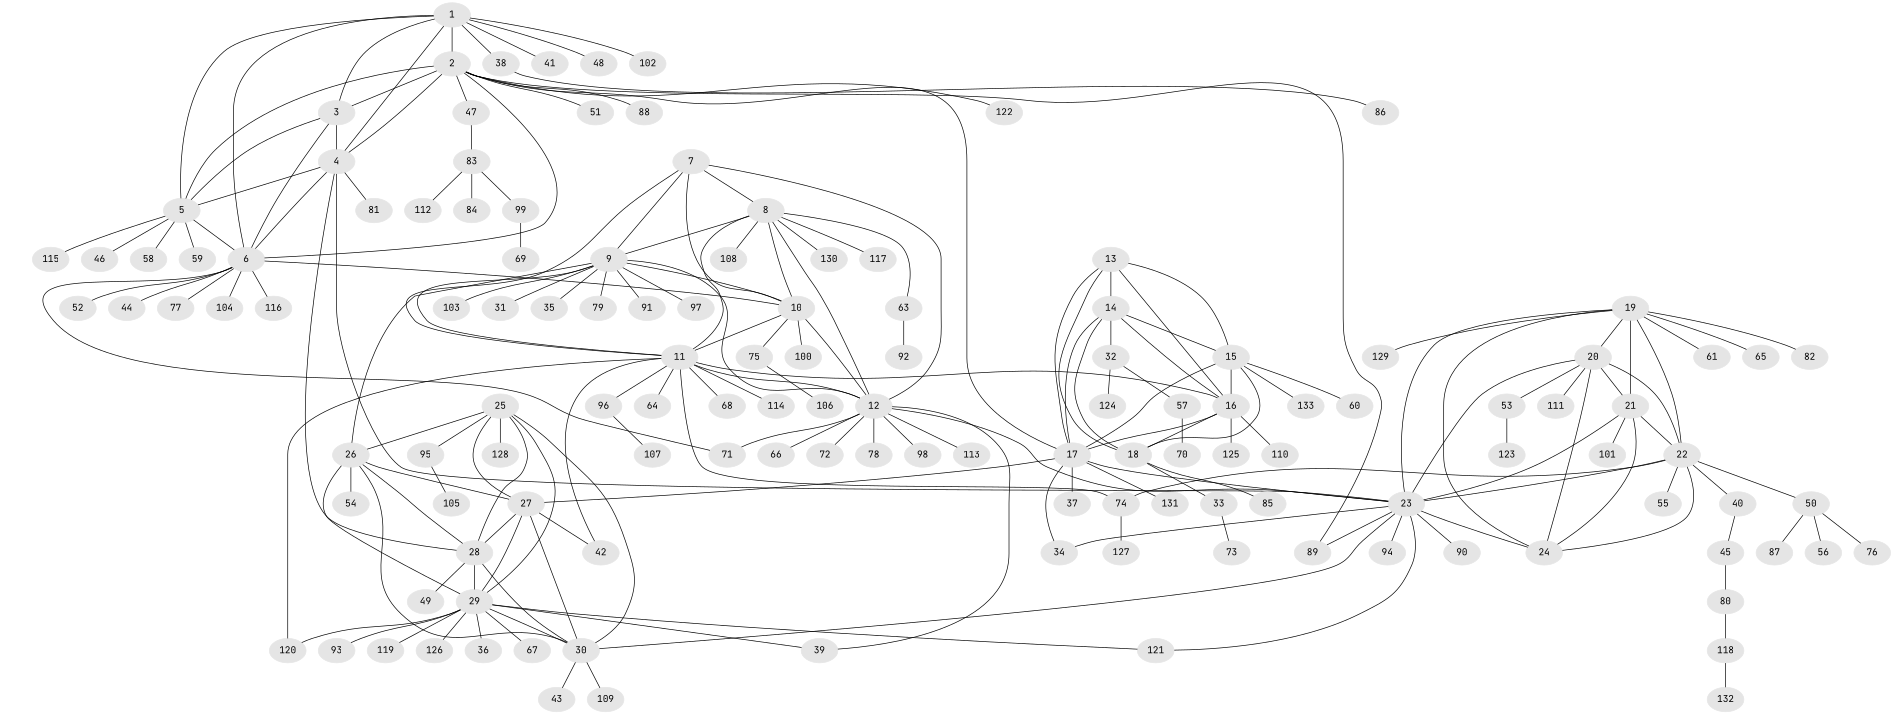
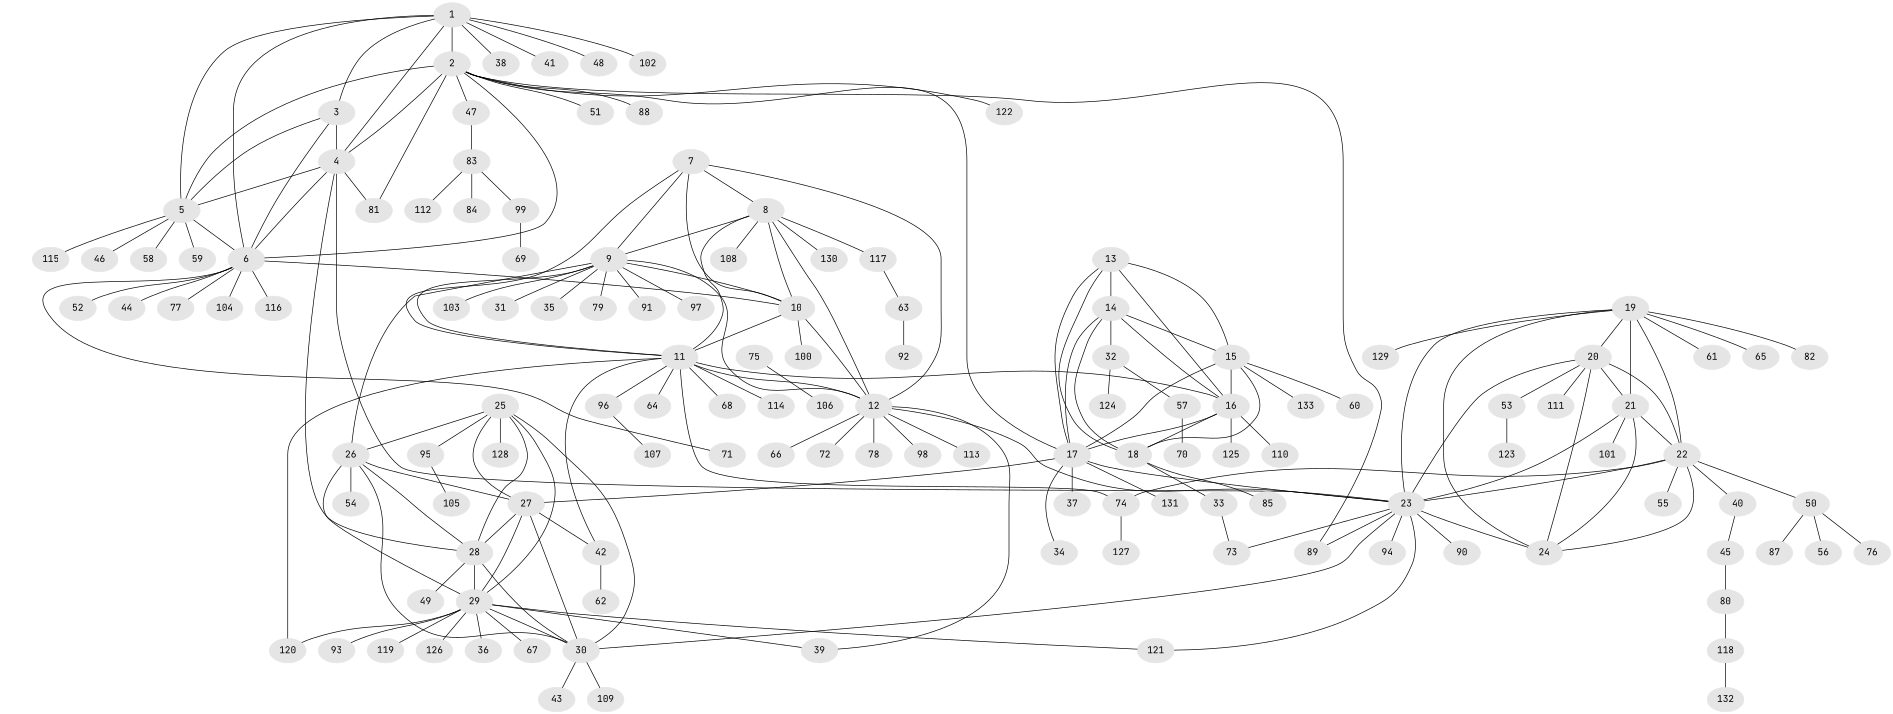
  graph {
    fontname="JetBrains Mono"
    node [color=gray90 fontname="JetBrains Mono" style=filled]
    edge [fontname="JetBrains Mono"]
    1
    2
    3
    4
    5
    6
    38
    41
    48
    102
    17
    47
    51
    88
    89
    122
    23
    28
    81
    46
    58
    59
    115
    10
    44
    52
    71
    77
    104
    116
-   86
    27
    34
    37
    131
    83
    24
    30
    90
    94
    121
    29
    49
    11
    12
    75
    100
    7
    8
    9
    63
    108
    117
    130
    26
    31
    35
    79
    91
    97
    103
    16
    42
    64
    68
    74
    96
    114
    120
    39
    66
    72
    78
    98
    113
    92
    54
    106
    18
    110
    125
+   62
    127
    107
    13
    14
    15
    32
    60
    133
    33
    85
    57
    124
    73
    19
    20
    21
    22
    61
    65
    82
    129
    53
    111
    101
    40
    50
    55
    123
    45
    56
    76
    87
    43
    109
    25
    95
    128
    36
    67
    93
    119
    126
    105
    70
    80
    118
    84
    99
    112
    132
    69
    1 -- 2
    1 -- 3
    1 -- 4
    1 -- 5
    1 -- 6
    1 -- 38
    1 -- 41
    1 -- 48
    1 -- 102
-   2 -- 3
+   2 -- 81
    2 -- 4
    2 -- 5
    2 -- 6
    2 -- 17
    2 -- 47
    2 -- 51
    2 -- 88
    2 -- 89
    2 -- 122
    3 -- 4
    3 -- 5
    3 -- 6
    4 -- 5
    4 -- 6
    4 -- 23
    4 -- 28
    4 -- 81
    5 -- 6
    5 -- 46
    5 -- 58
    5 -- 59
    5 -- 115
    6 -- 10
    6 -- 44
    6 -- 52
    6 -- 71
    6 -- 77
    6 -- 104
    6 -- 116
-   38 -- 86
    17 -- 23
    17 -- 27
    17 -- 34
    17 -- 37
    17 -- 131
    47 -- 83
    23 -- 89
-   23 -- 34
+   23 -- 73
    23 -- 24
    23 -- 30
    23 -- 90
    23 -- 94
    23 -- 121
    28 -- 30
    28 -- 29
    28 -- 49
    10 -- 11
    10 -- 12
-   10 -- 75
    10 -- 100
    27 -- 28
    27 -- 30
    27 -- 29
    27 -- 42
    83 -- 84
    83 -- 99
    83 -- 112
    30 -- 43
    30 -- 109
    29 -- 30
    29 -- 121
    29 -- 120
    29 -- 39
    29 -- 36
    29 -- 67
    29 -- 93
    29 -- 119
    29 -- 126
    11 -- 12
    11 -- 16
    11 -- 42
    11 -- 64
    11 -- 68
    11 -- 74
    11 -- 96
    11 -- 114
    11 -- 120
    12 -- 23
-   12 -- 71
    12 -- 39
    12 -- 66
    12 -- 72
    12 -- 78
    12 -- 98
    12 -- 113
    75 -- 106
    7 -- 10
    7 -- 11
    7 -- 12
    7 -- 8
    7 -- 9
    8 -- 10
    8 -- 11
    8 -- 12
    8 -- 9
-   8 -- 63
+   117 -- 63
    8 -- 108
    8 -- 117
    8 -- 130
    9 -- 10
    9 -- 11
    9 -- 12
    9 -- 26
    9 -- 31
    9 -- 35
    9 -- 79
    9 -- 91
    9 -- 97
    9 -- 103
    63 -- 92
    26 -- 28
    26 -- 27
    26 -- 30
    26 -- 29
    26 -- 54
    16 -- 17
    16 -- 18
    16 -- 110
    16 -- 125
+   42 -- 62
    74 -- 127
    96 -- 107
    18 -- 33
    18 -- 85
    13 -- 17
    13 -- 16
    13 -- 18
    13 -- 14
    13 -- 15
    14 -- 17
    14 -- 16
    14 -- 18
    14 -- 15
    14 -- 32
    15 -- 17
    15 -- 16
    15 -- 18
    15 -- 60
    15 -- 133
    32 -- 57
    32 -- 124
    33 -- 73
    57 -- 70
    19 -- 23
    19 -- 24
    19 -- 20
    19 -- 21
    19 -- 22
    19 -- 61
    19 -- 65
    19 -- 82
    19 -- 129
    20 -- 23
    20 -- 24
    20 -- 21
    20 -- 22
    20 -- 53
    20 -- 111
    21 -- 23
    21 -- 24
    21 -- 22
    21 -- 101
    22 -- 23
    22 -- 24
    22 -- 74
    22 -- 40
    22 -- 50
    22 -- 55
    53 -- 123
    40 -- 45
    50 -- 56
    50 -- 76
    50 -- 87
    45 -- 80
    25 -- 28
    25 -- 27
    25 -- 30
    25 -- 29
    25 -- 26
    25 -- 95
    25 -- 128
    95 -- 105
    80 -- 118
    118 -- 132
    99 -- 69
  }
